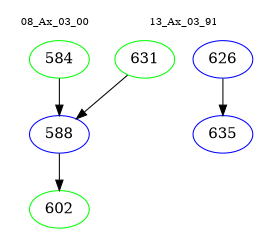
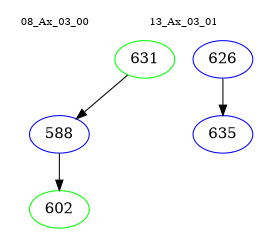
  digraph {
    node [color=green]
    edge [color=black]
-   n1 [label=584]
    n2 [color=blue label=588]
    n3 [label=602]
    n4 [label=631]
    n5 [color=blue label=626]
    n6 [color=blue label=635]
    subgraph cluster_1 {
      color=white
      fontsize=10
      label="08_Ax_03_00"
-     n1
      n2
      n3
    }
    subgraph cluster_2 {
      color=white
      fontsize=10
-     label="13_Ax_03_91"
+     label="13_Ax_03_01"
      n4
      n5
      n6
    }
-   n1 -> n2
    n2 -> n3
    n4 -> n2
    n5 -> n6
  }
